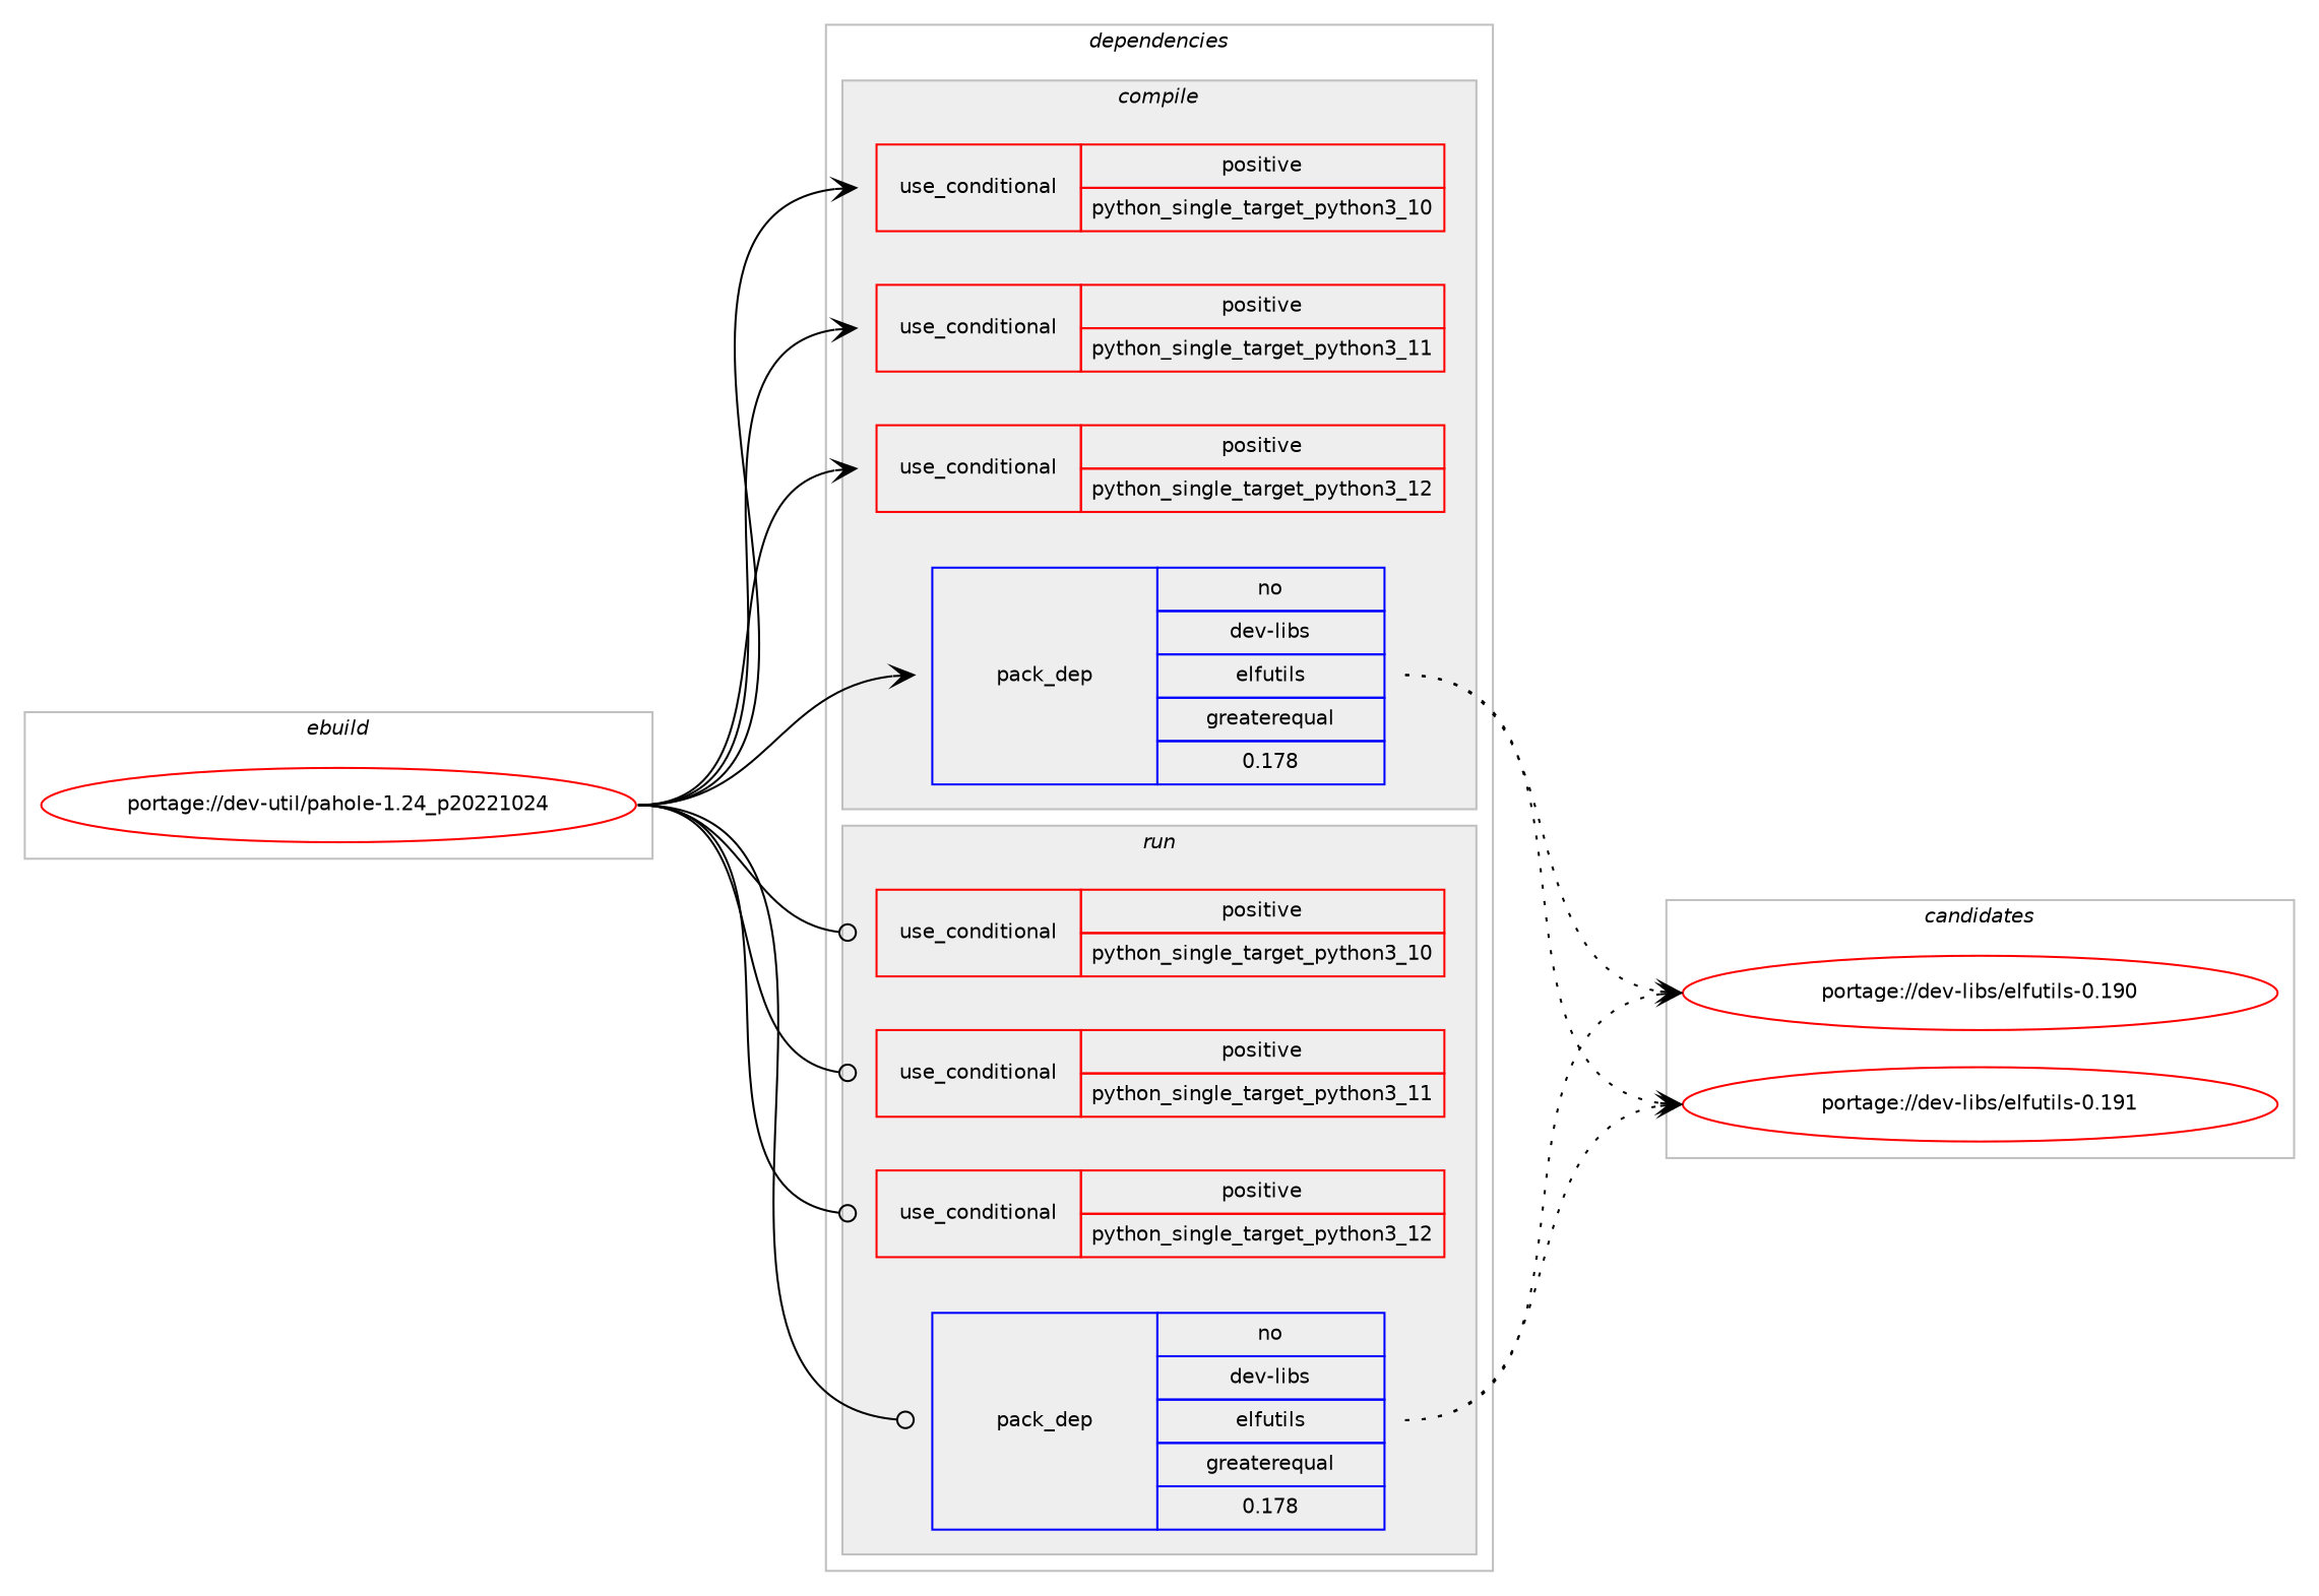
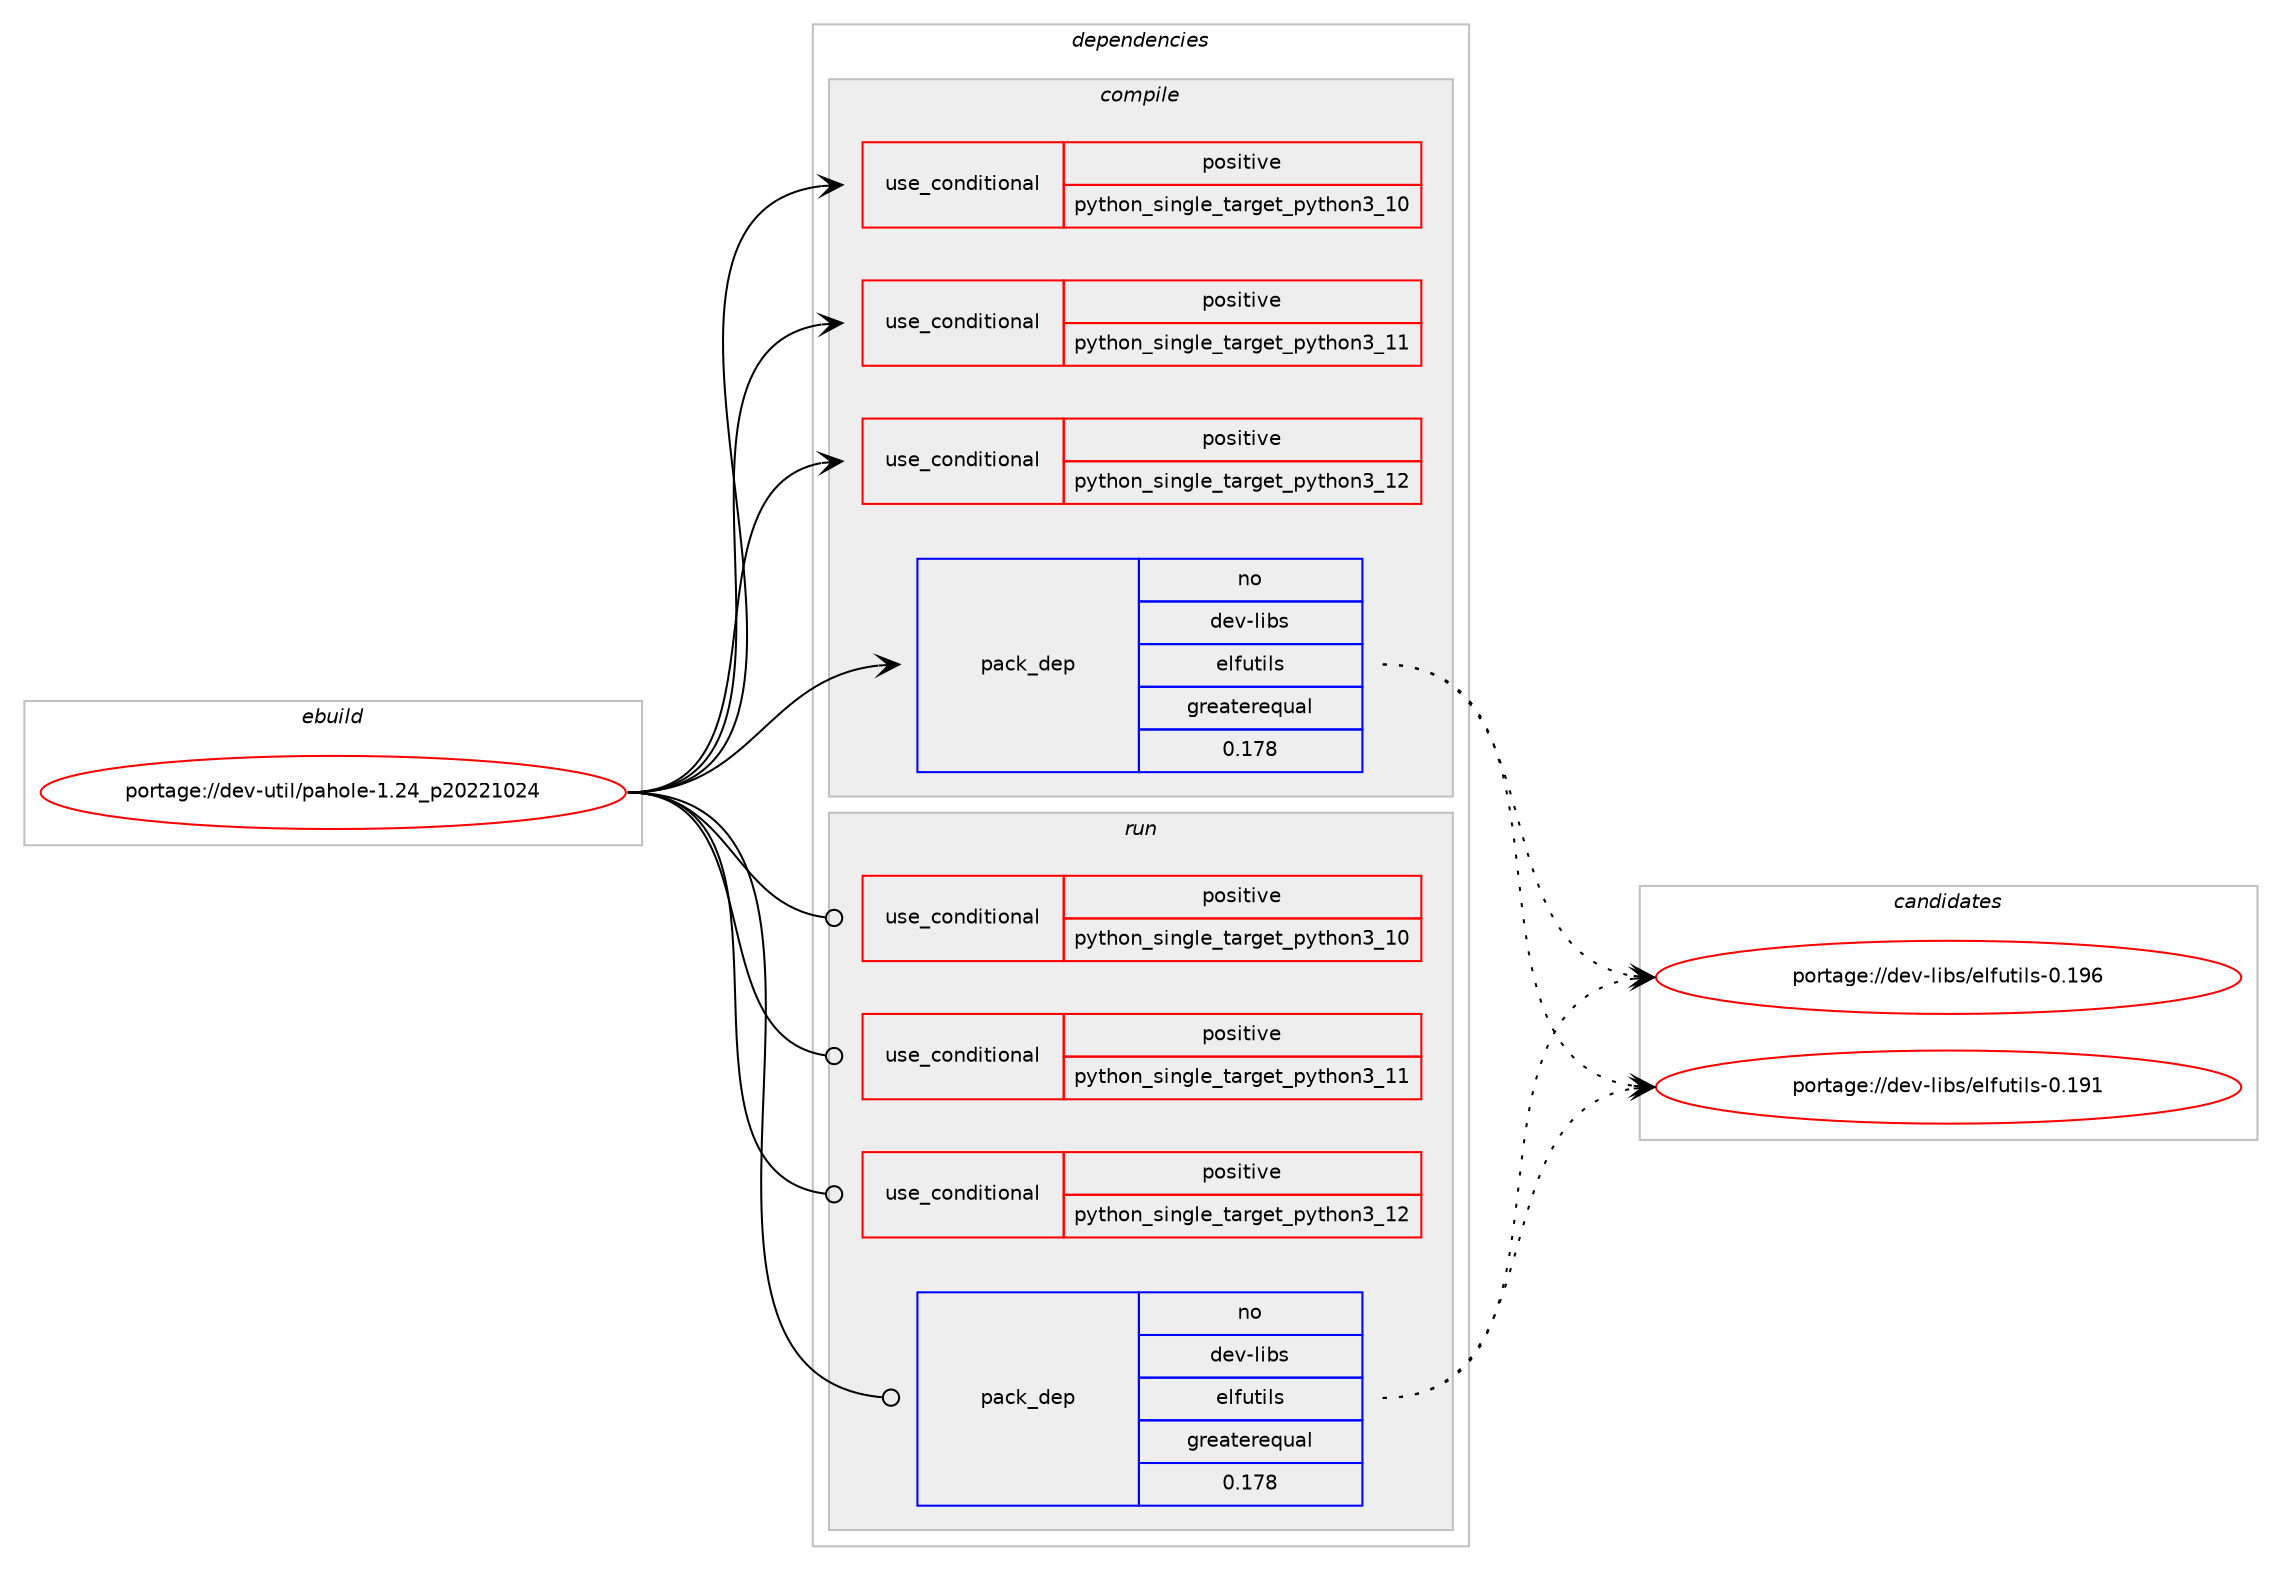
  digraph {
    compound=true
    concentrate=true
    fontname=Helvetica
    fontsize=10
    newrank=true
    rankdir=LR
    ranksep=1.5
    node [color=red fontname=Helvetica fontsize=10 shape=none]
    edge [arrowhead=vee headport=w style=solid tailport=e weight=20]
    n1 [label="portage://dev-util/pahole-1.24_p20221024" width=4 shape=""]
    n2 [label=<<TABLE BORDER="0" CELLBORDER="1" CELLSPACING="0" CELLPADDING="4"><TR><TD ROWSPAN="3" CELLPADDING="10">use_conditional</TD></TR><TR><TD>positive</TD></TR><TR><TD>python_single_target_python3_10</TD></TR></TABLE>>]
    n3 [label=<<TABLE BORDER="0" CELLBORDER="1" CELLSPACING="0" CELLPADDING="4"><TR><TD ROWSPAN="3" CELLPADDING="10">use_conditional</TD></TR><TR><TD>positive</TD></TR><TR><TD>python_single_target_python3_11</TD></TR></TABLE>>]
    n4 [label=<<TABLE BORDER="0" CELLBORDER="1" CELLSPACING="0" CELLPADDING="4"><TR><TD ROWSPAN="3" CELLPADDING="10">use_conditional</TD></TR><TR><TD>positive</TD></TR><TR><TD>python_single_target_python3_12</TD></TR></TABLE>>]
    n5 [color=blue label=<<TABLE BORDER="0" CELLBORDER="1" CELLSPACING="0" CELLPADDING="4" WIDTH="220"><TR><TD ROWSPAN="6" CELLPADDING="30">pack_dep</TD></TR><TR><TD WIDTH="110">no</TD></TR><TR><TD>dev-libs</TD></TR><TR><TD>elfutils</TD></TR><TR><TD>greaterequal</TD></TR><TR><TD>0.178</TD></TR></TABLE>>]
    n6 [label=<<TABLE BORDER="0" CELLBORDER="1" CELLSPACING="0" CELLPADDING="4"><TR><TD ROWSPAN="3" CELLPADDING="10">use_conditional</TD></TR><TR><TD>positive</TD></TR><TR><TD>python_single_target_python3_10</TD></TR></TABLE>>]
    n7 [label=<<TABLE BORDER="0" CELLBORDER="1" CELLSPACING="0" CELLPADDING="4"><TR><TD ROWSPAN="3" CELLPADDING="10">use_conditional</TD></TR><TR><TD>positive</TD></TR><TR><TD>python_single_target_python3_11</TD></TR></TABLE>>]
    n8 [label=<<TABLE BORDER="0" CELLBORDER="1" CELLSPACING="0" CELLPADDING="4"><TR><TD ROWSPAN="3" CELLPADDING="10">use_conditional</TD></TR><TR><TD>positive</TD></TR><TR><TD>python_single_target_python3_12</TD></TR></TABLE>>]
    n9 [color=blue label=<<TABLE BORDER="0" CELLBORDER="1" CELLSPACING="0" CELLPADDING="4" WIDTH="220"><TR><TD ROWSPAN="6" CELLPADDING="30">pack_dep</TD></TR><TR><TD WIDTH="110">no</TD></TR><TR><TD>dev-libs</TD></TR><TR><TD>elfutils</TD></TR><TR><TD>greaterequal</TD></TR><TR><TD>0.178</TD></TR></TABLE>>]
-   n10 [label="portage://dev-libs/elfutils-0.190" width=4 shape=""]
+   n10 [label="portage://dev-libs/elfutils-0.196" width=4 shape=""]
    n11 [label="portage://dev-libs/elfutils-0.191" width=4 shape=""]
    subgraph cluster_1 {
      color=gray
      label=<<i>ebuild</i>>
      rank=same
      n1
    }
    subgraph cluster_2 {
      color=gray
      label=<<i>dependencies</i>>
      subgraph cluster_3 {
        color=gray
        fillcolor="#eeeeee"
        label=<<i>compile</i>>
        style=filled
        subgraph sub_4 {
          color=gray
          fillcolor="#eeeeee"
          label=<<i>compile</i>>
          style=filled
          n2
        }
        subgraph sub_5 {
          color=gray
          fillcolor="#eeeeee"
          label=<<i>compile</i>>
          style=filled
          n3
        }
        subgraph sub_6 {
          color=gray
          fillcolor="#eeeeee"
          label=<<i>compile</i>>
          style=filled
          n4
        }
        subgraph sub_7 {
          color=gray
          fillcolor="#eeeeee"
          label=<<i>compile</i>>
          style=filled
          n5
        }
      }
      subgraph cluster_8 {
        color=gray
        fillcolor="#eeeeee"
        label=<<i>compile and run</i>>
        style=filled
      }
      subgraph cluster_9 {
        color=gray
        fillcolor="#eeeeee"
        label=<<i>run</i>>
        style=filled
        subgraph sub_10 {
          color=gray
          fillcolor="#eeeeee"
          label=<<i>run</i>>
          style=filled
          n6
        }
        subgraph sub_11 {
          color=gray
          fillcolor="#eeeeee"
          label=<<i>run</i>>
          style=filled
          n7
        }
        subgraph sub_12 {
          color=gray
          fillcolor="#eeeeee"
          label=<<i>run</i>>
          style=filled
          n8
        }
        subgraph sub_13 {
          color=gray
          fillcolor="#eeeeee"
          label=<<i>run</i>>
          style=filled
          n9
        }
      }
    }
    subgraph cluster_14 {
      color=gray
      label=<<i>candidates</i>>
      rank=same
      subgraph sub_15 {
        color=black
        label=<<i>candidates</i>>
        nodesep=1
        rank=same
        n10
        n11
      }
      subgraph sub_16 {
        color=black
        label=<<i>candidates</i>>
        nodesep=1
        rank=same
        n10
        n11
      }
    }
    n1 -> n2
    n1 -> n3
    n1 -> n4
    n1 -> n5
    n1 -> n6 [arrowhead=odot]
    n1 -> n7 [arrowhead=odot]
    n1 -> n8 [arrowhead=odot]
    n1 -> n9 [arrowhead=odot]
    n5 -> n10 [style=dotted weight=100]
    n5 -> n11 [style=dotted weight=100]
    n9 -> n10 [style=dotted weight=100]
    n9 -> n11 [style=dotted weight=100]
  }
